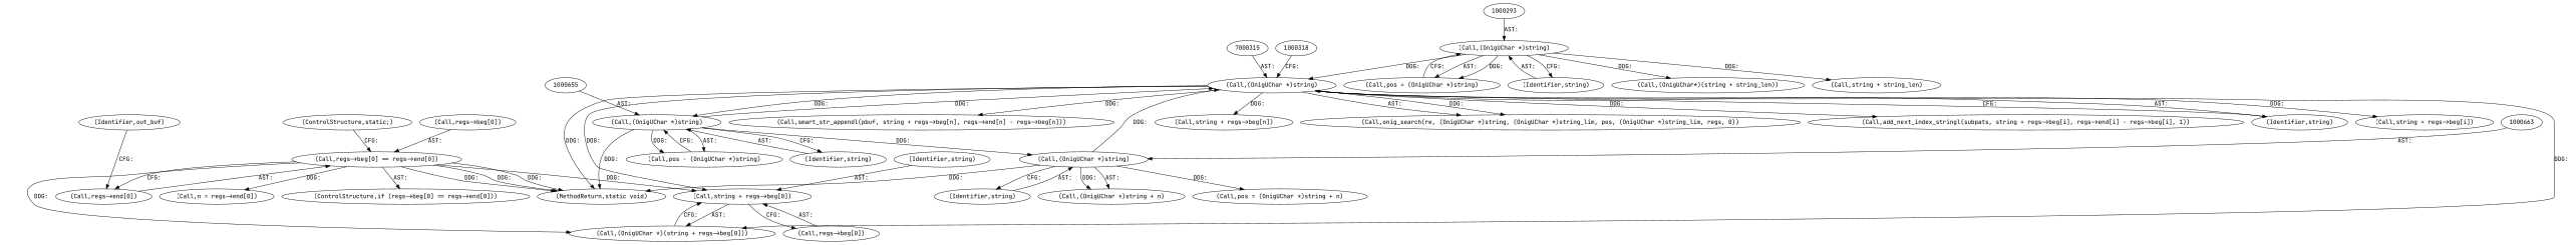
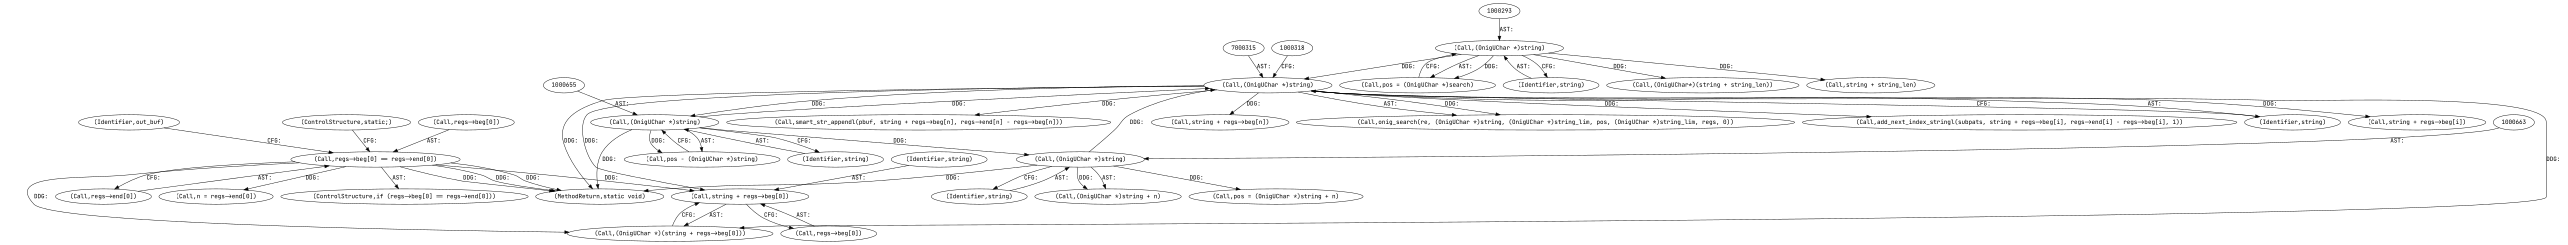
  digraph {
    fontname="JetBrains Mono"
    node [fontname="JetBrains Mono"]
    edge [fontname="JetBrains Mono"]
    n1 [label="(Call,string + regs->beg[0])"]
    n2 [label="(Call,regs->beg[0])"]
    n3 [label="(Call,(OnigUChar *)(string + regs->beg[0]))"]
    n4 [label="(MethodReturn,static void)"]
    n5 [label="(Call,(OnigUChar *)string)"]
    n6 [label="(Call,(OnigUChar *)string)"]
    n7 [label="(Call,smart_str_appendl(pbuf, string + regs->beg[n], regs->end[n] - regs->beg[n]))"]
    n8 [label="(Call,string + regs->beg[n])"]
    n9 [label="(Call,onig_search(re, (OnigUChar *)string, (OnigUChar *)string_lim, pos, (OnigUChar *)string_lim, regs, 0))"]
    n10 [label="(Call,add_next_index_stringl(subpats, string + regs->beg[i], regs->end[i] - regs->beg[i], 1))"]
    n11 [label="(Identifier,string)"]
    n12 [label="(Call,string + regs->beg[i])"]
    n13 [label="(Call,(OnigUChar *)string)"]
    n14 [label="(Call,pos - (OnigUChar *)string)"]
    n15 [label="(Identifier,string)"]
    n16 [label="(Call,pos = (OnigUChar *)string + n)"]
    n17 [label="(Call,(OnigUChar *)string + n)"]
    n18 [label="(Identifier,string)"]
    n19 [label="(Call,(OnigUChar *)string)"]
    n20 [label="(Identifier,string)"]
    n21 [label="(Call,string + string_len)"]
-   n22 [label="(Call,pos = (OnigUChar *)string)"]
+   n22 [label="(Call,pos = (OnigUChar *)search)"]
    n23 [label="(Call,(OnigUChar*)(string + string_len))"]
    n24 [label="(Call,regs->beg[0] == regs->end[0])"]
    n25 [label="(ControlStructure,if (regs->beg[0] == regs->end[0]))"]
    n26 [label="(Call,regs->end[0])"]
    n27 [label="(Call,n = regs->end[0])"]
    n28 [label="(Identifier,string)"]
    n29 [label="(Call,regs->beg[0])"]
    n30 [label="(Identifier,out_buf)"]
    n31 [label="(ControlStructure,static;)"]
    n32 [label=7000315]
    1000318
    1000655
    1000663
    1000293
    n1 -> n2 [label="CFG: "]
    n1 -> n3 [label="AST: "]
    n2 -> n1 [label="AST: "]
    n3 -> n1 [label="CFG: "]
    n5 -> n1 [label="DDG: "]
    n5 -> n3 [label="DDG: "]
    n5 -> n4 [label="DDG: "]
    n5 -> n6 [label="DDG: "]
    n5 -> n7 [label="DDG: "]
    n5 -> n8 [label="DDG: "]
    n5 -> n9 [label="AST: "]
    n5 -> n9 [label="DDG: "]
    n5 -> n10 [label="DDG: "]
    n5 -> n11 [label="CFG: "]
    n5 -> n12 [label="DDG: "]
    n6 -> n4 [label="DDG: "]
    n6 -> n5 [label="DDG: "]
    n6 -> n13 [label="DDG: "]
    n6 -> n14 [label="AST: "]
    n6 -> n14 [label="DDG: "]
    n6 -> n15 [label="CFG: "]
    n11 -> n5 [label="AST: "]
    n13 -> n4 [label="DDG: "]
    n13 -> n5 [label="DDG: "]
    n13 -> n16 [label="DDG: "]
    n13 -> n17 [label="AST: "]
    n13 -> n17 [label="DDG: "]
    n13 -> n18 [label="CFG: "]
    n14 -> n6 [label="CFG: "]
    n15 -> n6 [label="AST: "]
    n18 -> n13 [label="AST: "]
    n19 -> n5 [label="DDG: "]
    n19 -> n20 [label="CFG: "]
    n19 -> n21 [label="DDG: "]
    n19 -> n22 [label="AST: "]
    n19 -> n22 [label="DDG: "]
    n19 -> n23 [label="DDG: "]
    n20 -> n19 [label="AST: "]
    n22 -> n19 [label="CFG: "]
    n24 -> n1 [label="DDG: "]
    n24 -> n3 [label="DDG: "]
    n24 -> n4 [label="DDG: "]
    n24 -> n4 [label="DDG: "]
    n24 -> n4 [label="DDG: "]
    n24 -> n25 [label="AST: "]
    n24 -> n26 [label="CFG: "]
    n24 -> n27 [label="DDG: "]
    n26 -> n24 [label="AST: "]
    n28 -> n1 [label="AST: "]
    n29 -> n24 [label="AST: "]
-   n30 -> n26 [label="CFG: "]
+   n30 -> n24 [label="CFG: "]
    n31 -> n24 [label="CFG: "]
    n32 -> n5 [label="AST: "]
    1000318 -> n5 [label="CFG: "]
    1000655 -> n6 [label="AST: "]
    1000663 -> n13 [label="AST: "]
    1000293 -> n19 [label="AST: "]
  }
